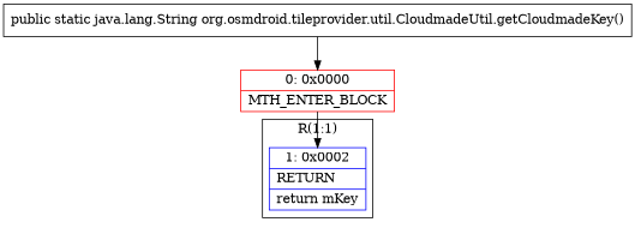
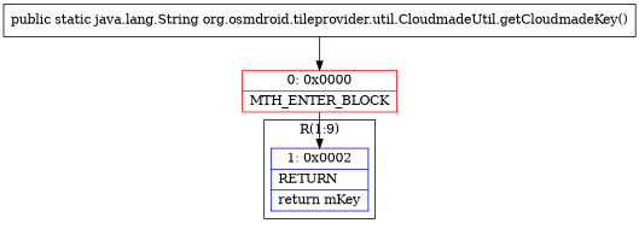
  digraph {
    node [shape=record]
    n1 [color=blue label="{1\:\ 0x0002|RETURN\l|return mKey\l}"]
    n2 [color=red label="{0\:\ 0x0000|MTH_ENTER_BLOCK\l}"]
    n3 [label="{public static java.lang.String org.osmdroid.tileprovider.util.CloudmadeUtil.getCloudmadeKey() }"]
    subgraph cluster_1 {
-     label="R(1:1)"
+     label="R(1:9)"
      n1
    }
    n2 -> n1
    n3 -> n2
  }
